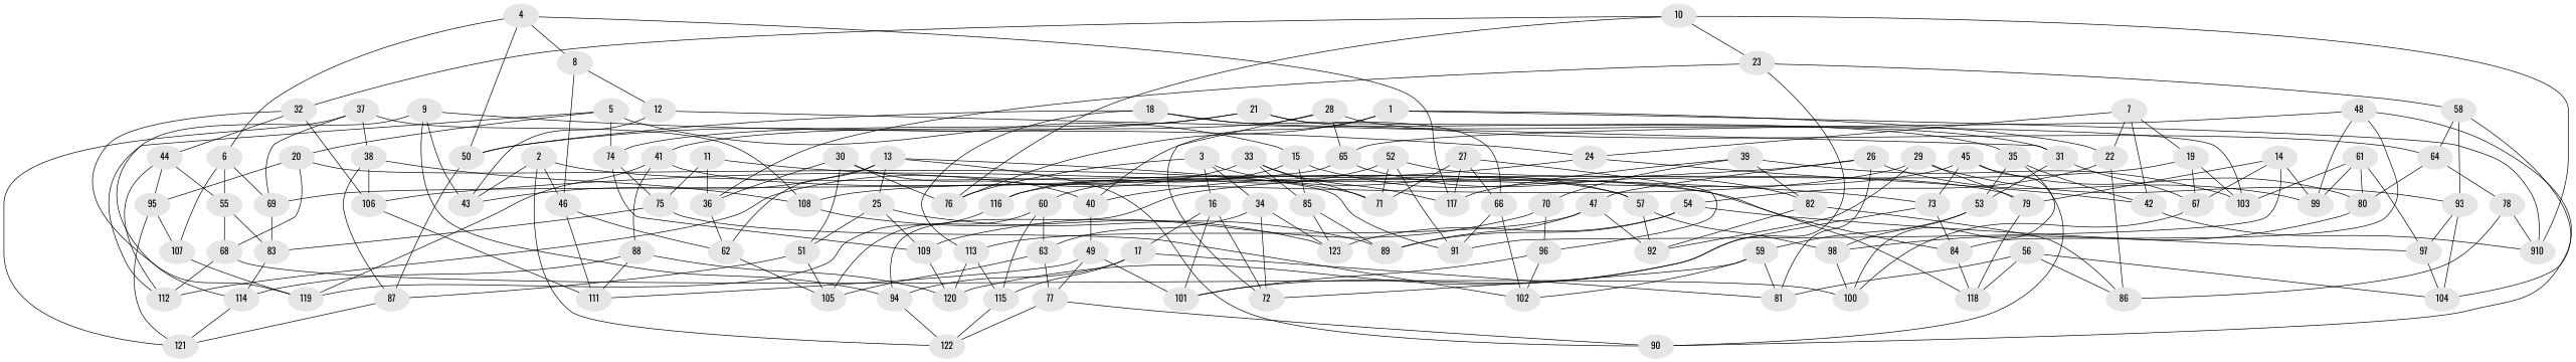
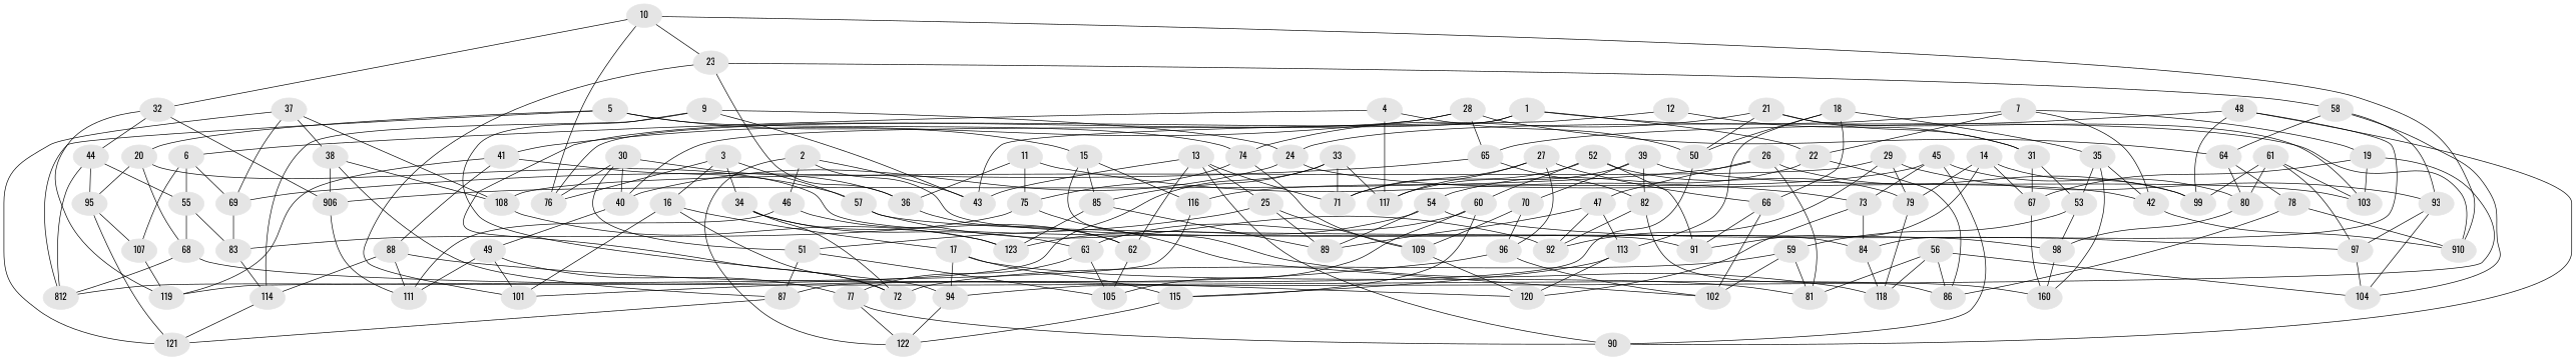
  graph {
    fontname=Oswald
    node [color=gray90 fontname=Oswald style=filled]
    edge [fontname=Oswald]
    1
    22
    40
    76
    n5 [label=910]
    54
    86
    49
    2
    43
    46
    84
    122
    62
    111
    118
    3
    16
    34
    57
    17
    72
    101
    63
    123
    92
    98
    4
    6
-   8
    50
    117
    55
    69
    107
    12
    87
    5
    15
    20
    74
-   112
+   112 [label=812]
    85
    116
    91
    68
    95
    75
    109
    83
    119
    7
    19
    24
    42
    94
    67
    103
    31
    78
    9
    114
    121
    10
    23
    32
    36
    58
-   106
+   106 [label=906]
    44
    11
    73
    70
    96
    120
    102
    53
    13
    90
    25
    71
    51
    89
    105
    14
    79
    99
-   100
+   100 [label=160]
    81
    115
    18
    35
    66
    113
    21
    97
    64
    93
    104
    26
    47
    27
    28
    41
    65
    88
    80
    82
    29
    108
    30
    59
    33
    77
    37
    38
    39
    45
    48
    52
    60
    56
    61
    1 -- 22
    1 -- 40
    1 -- 76
    1 -- n5
    22 -- 54
    22 -- 86
    40 -- 49
    54 -- 123
    54 -- 89
    54 -- 97
    49 -- 111
    49 -- 101
    49 -- 77
    2 -- 43
    2 -- 46
    2 -- 84
    2 -- 122
    46 -- 62
    46 -- 111
    84 -- 118
    62 -- 105
    3 -- 76
    3 -- 16
    3 -- 34
    3 -- 57
    16 -- 17
    16 -- 72
    16 -- 101
    34 -- 72
    34 -- 63
    34 -- 123
    57 -- 92
    57 -- 98
    17 -- 94
    17 -- 81
    17 -- 115
    63 -- 105
    63 -- 77
    98 -- 100
    4 -- 6
-   4 -- 8
    4 -- 50
    4 -- 117
    6 -- 55
    6 -- 69
    6 -- 107
-   8 -- 46
-   8 -- 12
    50 -- 87
    55 -- 68
    55 -- 83
    69 -- 83
    107 -- 119
    12 -- 43
    12 -- 31
    87 -- 121
    5 -- 15
    5 -- 20
    5 -- 74
    5 -- 112
    15 -- 118
    15 -- 85
    15 -- 116
    20 -- 91
    20 -- 68
    20 -- 95
    74 -- 75
    74 -- 109
    85 -- 123
    85 -- 89
    116 -- 119
    68 -- 112
    68 -- 100
    95 -- 107
    95 -- 121
    75 -- 83
    75 -- 102
    109 -- 120
    83 -- 114
    7 -- 22
    7 -- 19
    7 -- 24
    7 -- 42
    19 -- 94
    19 -- 67
    19 -- 103
    24 -- 40
    24 -- 42
    42 -- n5
    94 -- 122
    67 -- 100
    31 -- 67
    31 -- 53
    78 -- n5
    78 -- 86
    9 -- 43
    9 -- 24
    9 -- 94
    9 -- 114
    114 -- 121
    10 -- 76
    10 -- n5
    10 -- 23
    10 -- 32
    23 -- 101
    23 -- 36
    23 -- 58
    32 -- 119
    32 -- 106
    32 -- 44
    36 -- 62
    58 -- 64
    58 -- 93
    58 -- 104
    106 -- 111
    44 -- 55
    44 -- 112
    44 -- 95
    11 -- 75
    11 -- 36
    11 -- 73
    73 -- 84
    73 -- 120
    70 -- 109
    70 -- 96
    96 -- 101
    96 -- 102
    53 -- 98
    53 -- 59
    13 -- 43
    13 -- 62
    13 -- 90
    13 -- 25
    13 -- 71
    25 -- 109
    25 -- 51
    25 -- 89
    51 -- 87
    51 -- 105
    14 -- 91
    14 -- 67
    14 -- 79
    14 -- 99
    79 -- 118
    115 -- 122
    18 -- 50
    18 -- 35
    18 -- 66
    18 -- 113
    35 -- 42
    35 -- 53
    35 -- 100
    66 -- 91
    66 -- 102
    113 -- 120
    113 -- 115
    21 -- 50
    21 -- 74
    21 -- 103
    21 -- 31
    97 -- 104
    64 -- 78
    64 -- 80
    93 -- 97
    93 -- 104
    26 -- 106
    26 -- 99
    26 -- 81
    26 -- 47
    47 -- 92
    47 -- 89
    47 -- 113
    27 -- 117
    27 -- 96
    27 -- 71
    27 -- 66
    28 -- 72
    28 -- 64
    28 -- 41
    28 -- 65
    41 -- 57
    41 -- 119
    41 -- 88
    65 -- 69
    65 -- 82
    88 -- 111
    88 -- 114
    88 -- 120
    80 -- 98
    82 -- 86
    82 -- 92
    29 -- 92
    29 -- 79
    29 -- 93
    29 -- 108
    108 -- 123
    30 -- 40
    30 -- 76
    30 -- 36
    30 -- 51
    59 -- 72
    59 -- 102
    59 -- 81
    33 -- 117
    33 -- 112
    33 -- 85
    33 -- 71
    77 -- 122
    77 -- 90
    37 -- 69
    37 -- 121
    37 -- 108
    37 -- 38
    38 -- 87
    38 -- 106
    38 -- 108
    39 -- 117
    39 -- 103
    39 -- 70
    39 -- 82
    45 -- 116
    45 -- 73
    45 -- 90
    45 -- 80
    48 -- 84
    48 -- 90
    48 -- 99
    48 -- 65
    52 -- 91
    52 -- 71
    52 -- 79
    52 -- 60
    60 -- 63
    60 -- 105
    60 -- 115
    56 -- 86
    56 -- 118
    56 -- 81
    56 -- 104
    61 -- 103
    61 -- 99
    61 -- 97
    61 -- 80
  }
